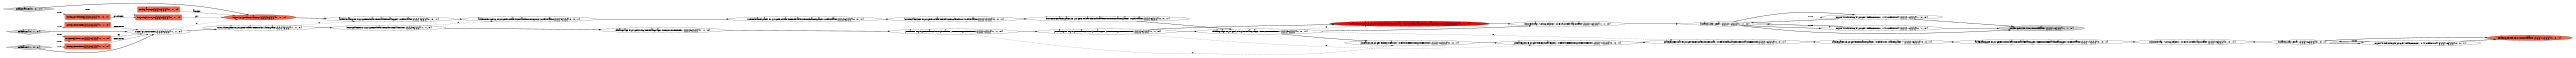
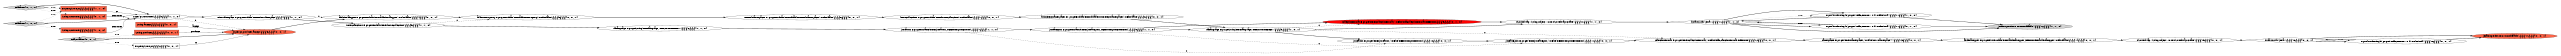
  digraph {
    rankdir=LR
    node [fillcolor=white shape=ellipse style=filled]
    edge [style=bold]
    n1 [label="addLiteralTypes = ps.getBoolean(RDF_addLiteralTypes).orElse(false)@@@4@@@['0', '0', '1']"]
    n2 [label="addRootProperty = ps.getBoolean(RDF_addRootProperty).orElse(false)@@@5@@@['0', '0', '1']"]
    n3 [label="useXmlNamespaces = !ps.getBoolean(RDF_disableUseXmlNamespaces).orElse(false)@@@6@@@['0', '0', '1']"]
    n4 [label="super(ps,consumes)@@@3@@@['1', '1', '0']"]
    n5 [label="trimWhitespace = ps.getBoolean(RDF_trimWhitespace)@@@4@@@['1', '1', '0']"]
    n6 [fillcolor=tomato label="super(ps,produces,accept)@@@3@@@['0', '0', '1']"]
    n7 [label="looseCollections = ps.getBoolean(RDF_looseCollections)@@@5@@@['1', '1', '0']"]
    n8 [label="looseCollections = ps.getBoolean(RDF_looseCollections).orElse(false)@@@7@@@['0', '0', '1']"]
    n9 [label="autoDetectNamespaces = !ps.getBoolean(RDF_disableAutoDetectNamespaces).orElse(false)@@@8@@@['0', '0', '1']"]
    n10 [label="rdfLanguage = ps.getString(RDF_language,\"RDF/XML-ABBREV\")@@@9@@@['1', '0', '1']"]
    n11 [label="m.put(k.substring(5),ps.get(\"RdfCommon.\" + k).orElse(null))@@@11@@@['1', '0', '0']"]
    n12 [fillcolor=lightgray label="jenaProperties = m.unmodifiable()@@@12@@@['1', '1', '0']"]
    n13 [label="k.startsWith(\"jena.\")@@@11@@@['1', '1', '0']" shape=diamond]
    n14 [label="m.put(k.substring(5),ps.get(\"RdfCommon.\" + k).orElse(null))@@@11@@@['0', '1', '0']"]
    n15 [label="k.startsWith(\"jena.\")@@@16@@@['0', '0', '1']" shape=diamond]
    n16 [fillcolor=tomato label="jenaProperties = m.unmodifiable()@@@17@@@['0', '0', '1']"]
    n17 [label="m.put(k.substring(5),ps.get(\"RdfCommon.\" + k).orElse(null))@@@16@@@['0', '0', '1']"]
    n18 [label="rdfLanguage = ps.getString(RDF_language,\"RDF/XML-ABBREV\")@@@6@@@['1', '1', '0']"]
    n19 [label="ASortedMap<String,Object> m = ASortedMap.create()@@@10@@@['1', '1', '0']"]
    n20 [fillcolor=tomato label="String consumes@@@2@@@['0', '1', '0']" shape=box]
    n21 [label="namespaces = ps.get(RDF_namespaces,).orElse(new Namespace(((()@@@13@@@['0', '0', '1']"]
    n22 [label="addBeanTypes = ps.getFirstBoolean(RDF_addBeanTypes,SERIALIZER_addBeanTypes).orElse(false)@@@14@@@['0', '0', '1']"]
    n23 [label="ASortedMap<String,Object> m = ASortedMap.create()@@@15@@@['0', '0', '1']"]
    n24 [fillcolor=lightgray label="RdfParser['1', '0', '0']" shape=diamond]
    n25 [fillcolor=tomato label="PropertyStore ps@@@2@@@['1', '1', '0']" shape=box]
    n26 [fillcolor=tomato label="String consumes@@@2@@@['1', '0', '0']" shape=box]
    n27 [label="juneauNs = ps.getInstance(RDF_juneauNs,,DEFAULT_JUNEAU_NS)@@@7@@@['1', '1', '0']"]
    n28 [label="juneauNs = ps.get(RDF_juneauNs,).orElse(DEFAULT_JUNEAU_NS)@@@10@@@['0', '0', '1']"]
    n29 [label="juneauBpNs = ps.getInstance(RDF_juneauBpNs,,DEFAULT_JUNEAUBP_NS)@@@8@@@['1', '1', '0']"]
    n30 [label="juneauBpNs = ps.get(RDF_juneauBpNs,).orElse(DEFAULT_JUNEAUBP_NS)@@@11@@@['0', '0', '1']"]
    n31 [label="collectionFormat = ps.get(RDF_collectionFormat,).orElse(RdfCollectionFormat.DEFAULT)@@@12@@@['0', '0', '1']"]
    n32 [fillcolor=tomato label="String produces@@@2@@@['0', '0', '1']" shape=box]
    n33 [fillcolor=lightgray label="RdfSerializer['0', '0', '1']" shape=diamond]
-   n34 [fillcolor=tomato label="PropertyStore ps@@@2@@@['0', '0', '1']" shape=box]
+   n34 [label="PropertyStore ps@@@2@@@['0', '0', '1']" shape=box]
    n35 [fillcolor=tomato label="String accept@@@2@@@['0', '0', '1']" shape=box]
    n36 [fillcolor=red label="collectionFormat = ps.get(RDF_collectionFormat,).orElse(RdfCollectionFormat.DEFAULT)@@@9@@@['0', '1', '0']"]
    n37 [fillcolor=lightgray label="RdfParser['0', '1', '0']" shape=diamond]
    n1 -> n2
    n2 -> n3
    n3 -> n8
    n4 -> n5
    n4 -> n6 [label=0 style=dashed]
    n5 -> n1 [label=0 style=dashed]
    n5 -> n7
    n6 -> n1
    n7 -> n2 [label=0 style=dashed]
    n7 -> n18
    n8 -> n9
    n9 -> n10
    n10 -> n19
    n10 -> n28
    n10 -> n31 [label=0 style=dashed]
    n10 -> n36 [label=0 style=dashed]
    n11 -> n12
    n11 -> n13
    n13 -> n11
    n13 -> n11 [label=true style=dotted]
    n13 -> n12
    n13 -> n14 [label=true style=dotted]
    n13 -> n14
    n14 -> n12
    n14 -> n13
    n15 -> n16
    n15 -> n17 [label=true style=dotted]
    n15 -> n17
    n17 -> n15
    n17 -> n16
    n18 -> n27
    n19 -> n13
    n20 -> n4 [label=consumes style=solid]
    n21 -> n22
    n22 -> n23
    n23 -> n15
    n24 -> n4
    n24 -> n25 [label=true style=dotted]
    n24 -> n26 [label=true style=dotted]
    n25 -> n4 [label=ps style=solid]
    n26 -> n4 [label=consumes style=solid]
    n27 -> n28 [label=0 style=dashed]
    n27 -> n29
    n28 -> n30
    n29 -> n10
    n29 -> n30 [label=0 style=dashed]
    n29 -> n36
    n30 -> n31
    n31 -> n21
-   n32 -> n34 [label=produces style=solid]
+   n32 -> n6 [label=produces style=solid]
    n33 -> n6
    n33 -> n32 [label=true style=dotted]
    n33 -> n34 [label=true style=dotted]
    n34 -> n6 [label=ps style=solid]
    n35 -> n6 [label=accept style=solid]
    n36 -> n19
    n37 -> n4
    n37 -> n20 [label=true style=dotted]
    n37 -> n25 [label=true style=dotted]
  }
